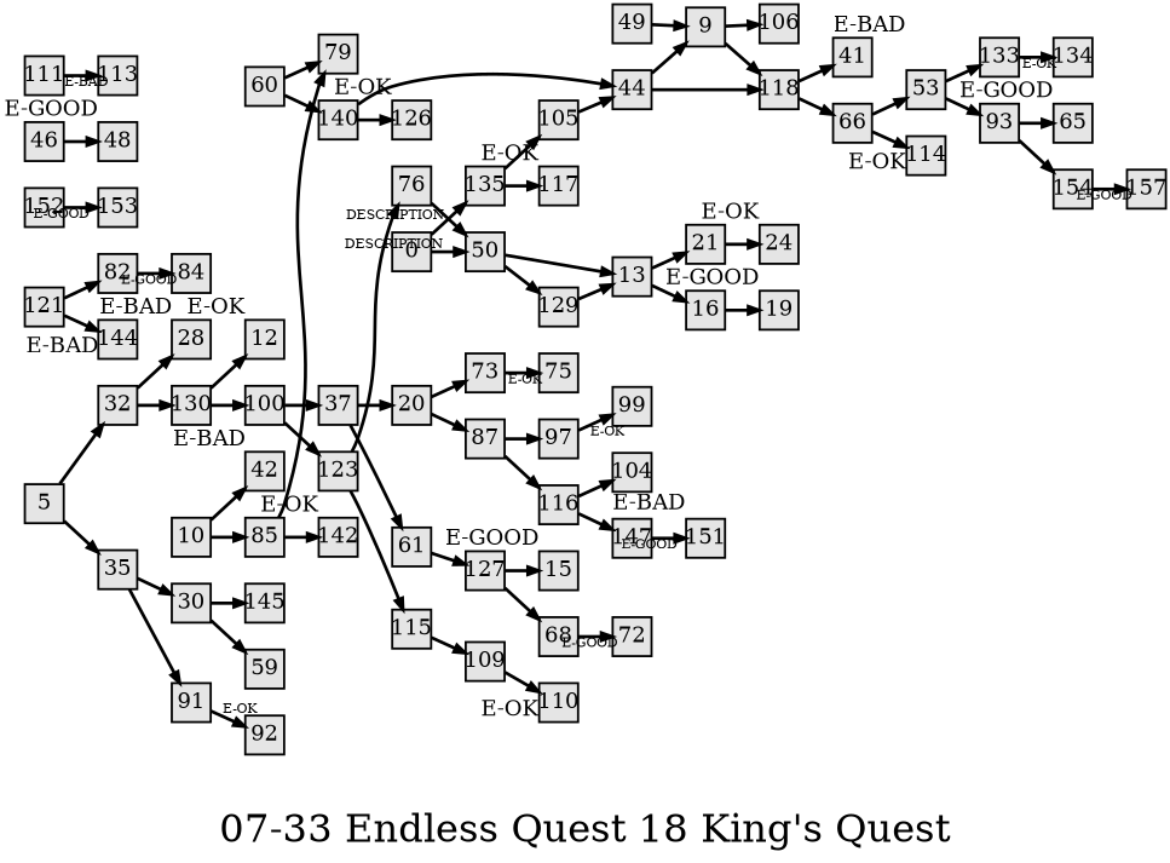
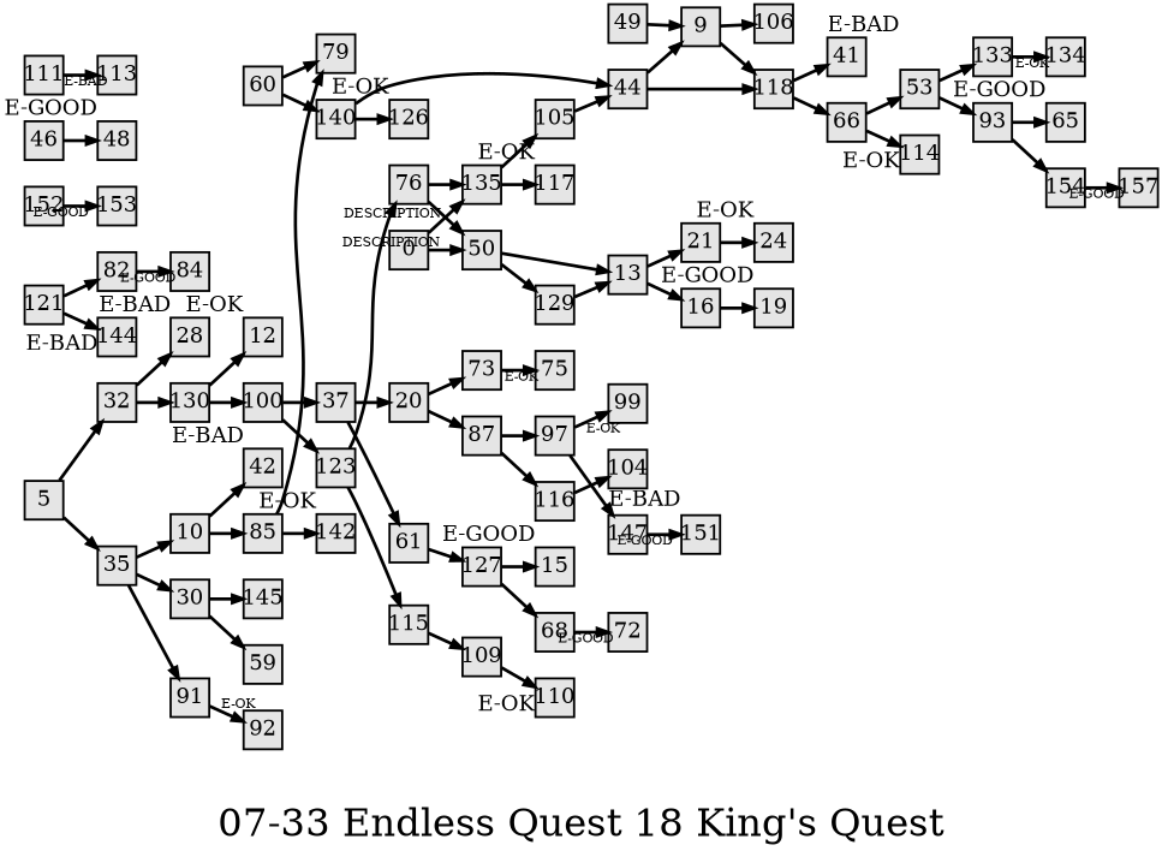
  digraph {
    fontsize=36
    label="07-33 Endless Quest 18 King's Quest"
    nodesep=0.35
    ordering=out
    rankdir=LR
    ranksep=0.45
    node [fillcolor=grey90 fixedsize=true fontsize=20 labelfloat=true margin="0,0" penwidth=2 regular=true shape=rect style=filled]
    edge [fontsize=12 labelfloat=true penwidth=3]
    0
    135
    50
    105
    117 [xlabel="E-OK"]
    13
    129
    44
    21
    16
    5
    32
    35
    28 [xlabel="E-BAD"]
    130
    10
    30
    91
    12 [xlabel="E-OK"]
    100
    42 [xlabel="E-BAD"]
    85
    145
    59
    92
    9
    106
    118
    41 [xlabel="E-BAD"]
    66
    53
    114 [xlabel="E-OK"]
    79
    142 [xlabel="E-OK"]
    24 [xlabel="E-OK"]
    19 [xlabel="E-GOOD"]
    15 [xlabel="E-GOOD"]
    20
    73
    87
    75
    97
    n43 [label=116]
    99
    104 [xlabel="E-BAD"]
    147
    121
    82
    144 [xlabel="E-BAD"]
    152
    153
    84
    37
    123
    61
    127
    68
    49
    48 [xlabel="E-GOOD"]
    46
    133
    93
    134
    65 [xlabel="E-GOOD"]
    154
    157
    111
    113
    60
    140
    126 [xlabel="E-OK"]
    72
    76
    151
    115
    109
    110 [xlabel="E-OK"]
    0 -> 135 [xlabel=DESCRIPTION]
    0 -> 50 [xlabel=DESCRIPTION]
    135 -> 105
    135 -> 117
    50 -> 13
    50 -> 129
    105 -> 44
    13 -> 21
    13 -> 16
    129 -> 13
    44 -> 9
    44 -> 118
    21 -> 24
    16 -> 19
    5 -> 32
    5 -> 35
    32 -> 28
    32 -> 130
+   35 -> 10
    35 -> 30
    35 -> 91
    130 -> 12
    130 -> 100
    10 -> 42
    10 -> 85
    30 -> 145
    30 -> 59
    91 -> 92 [xlabel="E-OK"]
    100 -> 37
    100 -> 123
    85 -> 79
    85 -> 142
    9 -> 106
    9 -> 118
    118 -> 41
    118 -> 66
    66 -> 53
    66 -> 114
    53 -> 133
    53 -> 93
    20 -> 73
    20 -> 87
    73 -> 75 [xlabel="E-OK"]
    87 -> 97
    87 -> n43
    97 -> 99 [xlabel="E-OK"]
    n43 -> 104
-   n43 -> 147
+   97 -> 147
    147 -> 151 [xlabel="E-GOOD"]
    121 -> 82
    121 -> 144
    82 -> 84 [xlabel="E-GOOD"]
    152 -> 153 [xlabel="E-GOOD"]
    37 -> 20
    37 -> 61
    123 -> 76
    123 -> 115
    61 -> 127
    127 -> 15
    127 -> 68
    68 -> 72 [xlabel="E-GOOD"]
    49 -> 9
    46 -> 48
    133 -> 134 [xlabel="E-OK"]
    93 -> 65
    93 -> 154
    154 -> 157 [xlabel="E-GOOD"]
    111 -> 113 [xlabel="E-BAD"]
    60 -> 79
    60 -> 140
    140 -> 44
    140 -> 126
+   76 -> 135
    76 -> 50
    115 -> 109
    109 -> 110
  }
